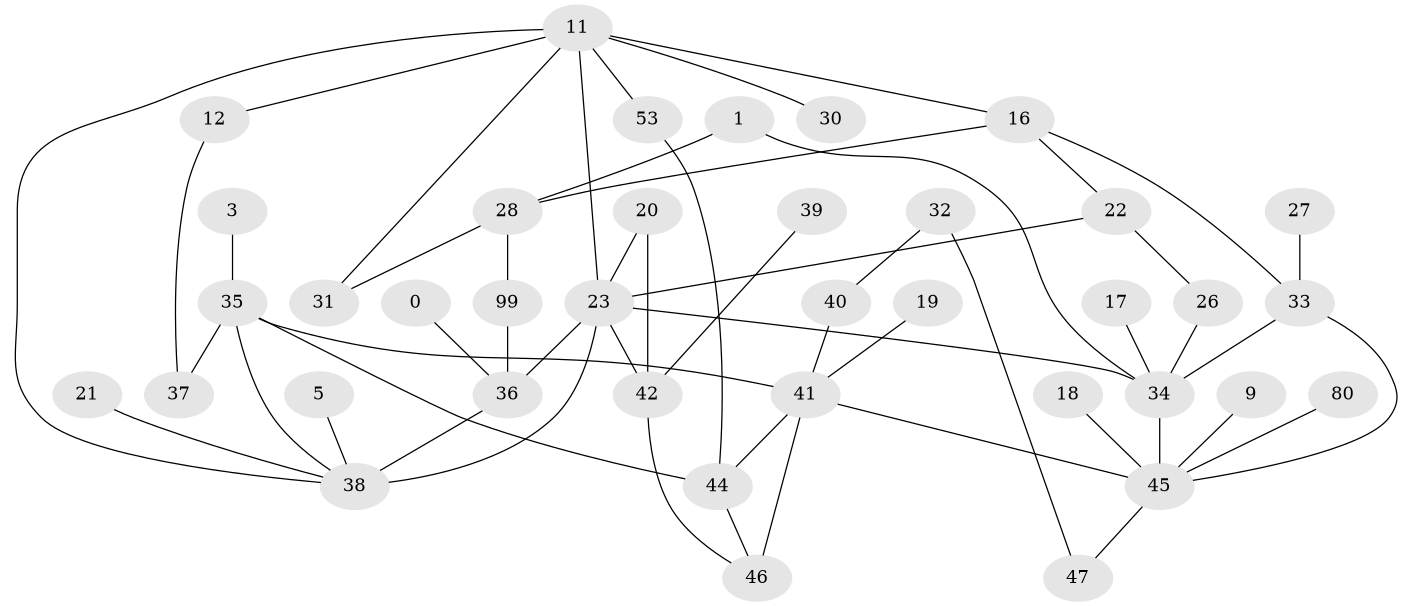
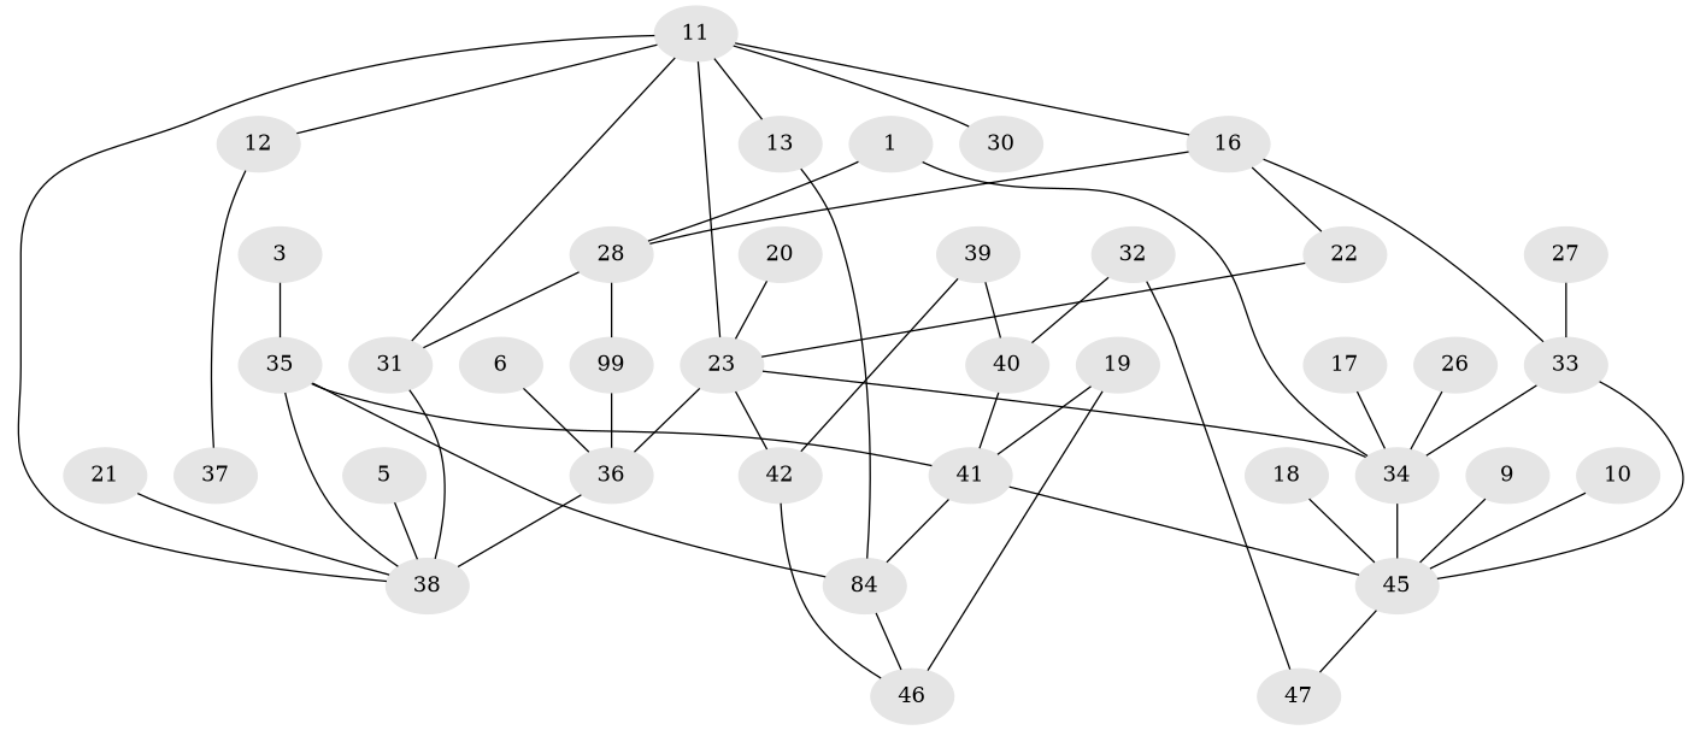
  graph {
    node [color=gray90 style=filled]
    edge [weight=1.0]
    1
    28
    34
    31
    n5 [label=99]
    45
    3
    35
    38
    37
-   44
+   44 [label=84]
    41
    5
-   6 [label=0]
+   6
    36
    20
    23
    42
    9
    47
-   10 [label=80]
+   10
    11
    12
-   13 [label=53]
+   13
    16
    30
    22
    33
    46
    26
    17
    18
    19
    21
    27
    32
    40
    39
    1 -- 28
    1 -- 34
    28 -- 31
    28 -- n5
    34 -- 45
    n5 -- 36
    45 -- 47
    3 -- 35
    35 -- 38
-   35 -- 37
    35 -- 44 [weight=2.0]
    35 -- 41
    44 -- 46
    41 -- 45
    41 -- 44
    5 -- 38
    6 -- 36
    36 -- 38 [weight=2.0]
    20 -- 23
-   20 -- 42
    23 -- 34
-   23 -- 38
+   31 -- 38
    23 -- 36
    23 -- 42
    42 -- 46
    9 -- 45
    10 -- 45
    11 -- 31
    11 -- 38
    11 -- 23
    11 -- 12
    11 -- 13
    11 -- 16
    11 -- 30
    12 -- 37
    13 -- 44
    16 -- 28
    16 -- 22
    16 -- 33
    22 -- 23
-   22 -- 26
    33 -- 34
    33 -- 45
    26 -- 34
    17 -- 34
    18 -- 45
    19 -- 41
-   41 -- 46
+   19 -- 46
    21 -- 38
    27 -- 33
    32 -- 47
    32 -- 40
    40 -- 41
    39 -- 42
+   39 -- 40
  }
